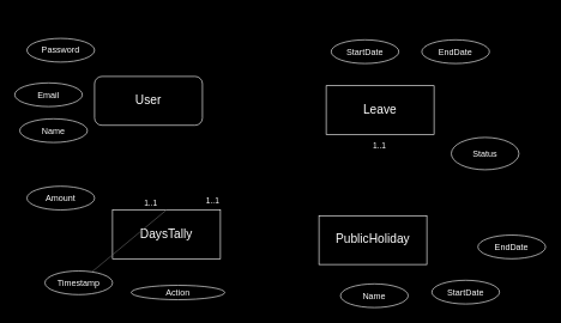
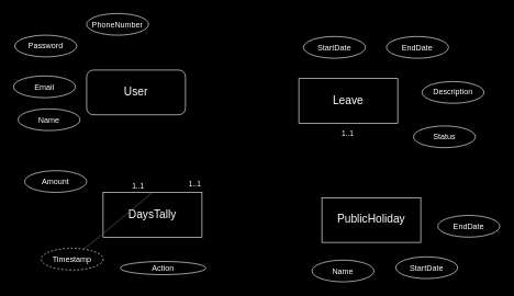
  <mxCell id="0" />
  <mxCell id="1" parent="0" />
  <mxCell id="2" value="&lt;font style=&quot;font-size: 17px;&quot;&gt;DaysTally&lt;/font&gt;" style="rounded=0;whiteSpace=wrap;html=1;fillColor=none;strokeColor=#FFFFFF;labelBackgroundColor=none;fontColor=#FFFFFF;" vertex="1" parent="1"><mxGeometry x="156" y="292" width="150" height="68" as="geometry" /></mxCell>
  <mxCell id="3" value="&lt;font style=&quot;font-size: 17px;&quot;&gt;User&lt;/font&gt;" style="whiteSpace=wrap;html=1;fillColor=none;strokeColor=#FFFFFF;labelBackgroundColor=none;fontColor=#FFFFFF;rounded=1;" vertex="1" parent="1"><mxGeometry x="131" y="106" width="150" height="68" as="geometry" /></mxCell>
  <mxCell id="4" value="&lt;font style=&quot;font-size: 17px;&quot;&gt;Leave&lt;/font&gt;" style="rounded=0;whiteSpace=wrap;html=1;fillColor=none;strokeColor=#FFFFFF;labelBackgroundColor=none;fontColor=#FFFFFF;" vertex="1" parent="1"><mxGeometry x="453" y="119" width="150" height="68" as="geometry" /></mxCell>
- <mxCell id="5" value="&lt;font style=&quot;font-size: 17px;&quot;&gt;PublicHoliday&lt;br&gt;&lt;/font&gt;" style="rounded=0;whiteSpace=wrap;html=1;fillColor=none;strokeColor=#FFFFFF;labelBackgroundColor=none;fontColor=#FFFFFF;" vertex="1" parent="1"><mxGeometry x="443" y="300" width="150" height="68" as="geometry" /></mxCell>
+ <mxCell id="5" value="&lt;font style=&quot;font-size: 17px;&quot;&gt;PublicHoliday&lt;br&gt;&lt;/font&gt;" style="rounded=0;whiteSpace=wrap;html=1;fillColor=none;strokeColor=#FFFFFF;labelBackgroundColor=none;fontColor=#FFFFFF;" vertex="1" parent="1"><mxGeometry x="488" y="300" width="150" height="68" as="geometry" /></mxCell>
  <mxCell id="6" value="" style="endArrow=none;html=1;rounded=0;exitX=0.5;exitY=0;exitDx=0;exitDy=0;fillColor=#f5f5f5;strokeColor=#666666;" edge="1" parent="1" source="2" target="12"><mxGeometry width="50" height="50" relative="1" as="geometry"><mxPoint x="384" y="281" as="sourcePoint" /><mxPoint x="359" y="163" as="targetPoint" /></mxGeometry></mxCell>
  <mxCell id="7" value="Name" style="ellipse;whiteSpace=wrap;html=1;fillColor=none;strokeColor=#FFFFFF;fontColor=#FFFFFF;" vertex="1" parent="1"><mxGeometry x="27" y="165" width="94" height="33" as="geometry" /></mxCell>
  <mxCell id="8" value="Email" style="ellipse;whiteSpace=wrap;html=1;fillColor=none;strokeColor=#FFFFFF;fontColor=#FFFFFF;" vertex="1" parent="1"><mxGeometry x="20" y="115" width="94" height="33" as="geometry" /></mxCell>
- <mxCell id="10" value="Password" style="ellipse;whiteSpace=wrap;html=1;fillColor=none;strokeColor=#FFFFFF;fontColor=#FFFFFF;" vertex="1" parent="1"><mxGeometry x="37" y="53" width="94" height="33" as="geometry" /></mxCell>
+ <mxCell id="9" value="PhoneNumber" style="ellipse;whiteSpace=wrap;html=1;fillColor=none;strokeColor=#FFFFFF;fontColor=#FFFFFF;" vertex="1" parent="1"><mxGeometry x="131" y="20" width="94" height="33" as="geometry" /></mxCell>
+ <mxCell id="10" value="Password" style="ellipse;whiteSpace=wrap;html=1;fillColor=none;strokeColor=#FFFFFF;fontColor=#FFFFFF;" vertex="1" parent="1"><mxGeometry x="22" y="53" width="94" height="33" as="geometry" /></mxCell>
  <mxCell id="11" value="Amount" style="ellipse;whiteSpace=wrap;html=1;fillColor=none;strokeColor=#FFFFFF;fontColor=#FFFFFF;" vertex="1" parent="1"><mxGeometry x="37" y="259" width="94" height="33" as="geometry" /></mxCell>
- <mxCell id="12" value="Timestamp" style="ellipse;whiteSpace=wrap;html=1;fillColor=none;strokeColor=#FFFFFF;fontColor=#FFFFFF;" vertex="1" parent="1"><mxGeometry x="62" y="377" width="94" height="33" as="geometry" /></mxCell>
+ <mxCell id="12" value="Timestamp" style="ellipse;whiteSpace=wrap;html=1;fillColor=none;strokeColor=#FFFFFF;fontColor=#FFFFFF;dashed=1;" vertex="1" parent="1"><mxGeometry x="62" y="377" width="94" height="33" as="geometry" /></mxCell>
  <mxCell id="13" value="Action" style="ellipse;whiteSpace=wrap;html=1;fillColor=none;strokeColor=#FFFFFF;fontColor=#FFFFFF;" vertex="1" parent="1"><mxGeometry x="182" y="397" width="130" height="20" as="geometry" /></mxCell>
  <mxCell id="14" value="EndDate" style="ellipse;whiteSpace=wrap;html=1;fillColor=none;strokeColor=#FFFFFF;fontColor=#FFFFFF;" vertex="1" parent="1"><mxGeometry x="586" y="55" width="94" height="33" as="geometry" /></mxCell>
  <mxCell id="15" value="StartDate" style="ellipse;whiteSpace=wrap;html=1;fillColor=none;strokeColor=#FFFFFF;fontColor=#FFFFFF;" vertex="1" parent="1"><mxGeometry x="460" y="55" width="94" height="33" as="geometry" /></mxCell>
- <mxCell id="16" value="Status" style="ellipse;whiteSpace=wrap;html=1;fillColor=none;strokeColor=#FFFFFF;fontColor=#FFFFFF;" vertex="1" parent="1"><mxGeometry x="627" y="191" width="94" height="45" as="geometry" /></mxCell>
+ <mxCell id="16" value="Status" style="ellipse;whiteSpace=wrap;html=1;fillColor=none;strokeColor=#FFFFFF;fontColor=#FFFFFF;" vertex="1" parent="1"><mxGeometry x="627" y="191" width="94" height="33" as="geometry" /></mxCell>
+ <mxCell id="17" value="Description" style="ellipse;whiteSpace=wrap;html=1;fillColor=none;strokeColor=#FFFFFF;fontColor=#FFFFFF;" vertex="1" parent="1"><mxGeometry x="640" y="123.5" width="94" height="33" as="geometry" /></mxCell>
  <mxCell id="18" value="EndDate" style="ellipse;whiteSpace=wrap;html=1;fillColor=none;strokeColor=#FFFFFF;fontColor=#FFFFFF;" vertex="1" parent="1"><mxGeometry x="664" y="327" width="94" height="33" as="geometry" /></mxCell>
  <mxCell id="19" value="StartDate" style="ellipse;whiteSpace=wrap;html=1;fillColor=none;strokeColor=#FFFFFF;fontColor=#FFFFFF;" vertex="1" parent="1"><mxGeometry x="600" y="390" width="94" height="33" as="geometry" /></mxCell>
  <mxCell id="20" value="Name" style="ellipse;whiteSpace=wrap;html=1;fillColor=none;strokeColor=#FFFFFF;fontColor=#FFFFFF;" vertex="1" parent="1"><mxGeometry x="473" y="395" width="94" height="33" as="geometry" /></mxCell>
  <mxCell id="21" value="1..1" style="edgeLabel;html=1;align=center;verticalAlign=middle;resizable=0;points=[];labelBackgroundColor=none;fontColor=#FFFFFF;" vertex="1" connectable="0" parent="1"><mxGeometry x="191.998" y="250.997" as="geometry"><mxPoint x="17" y="31" as="offset" /></mxGeometry></mxCell>
  <mxCell id="22" value="1..1" style="edgeLabel;html=1;align=center;verticalAlign=middle;resizable=0;points=[];labelBackgroundColor=none;fontColor=#FFFFFF;" vertex="1" connectable="0" parent="1"><mxGeometry x="275.998" y="287.997" as="geometry"><mxPoint x="19" y="-8" as="offset" /></mxGeometry></mxCell>
  <mxCell id="23" value="1..1" style="edgeLabel;html=1;align=center;verticalAlign=middle;resizable=0;points=[];labelBackgroundColor=none;fontColor=#FFFFFF;" vertex="1" connectable="0" parent="1"><mxGeometry x="405.998" y="197.997" as="geometry"><mxPoint x="121" y="5" as="offset" /></mxGeometry></mxCell>
